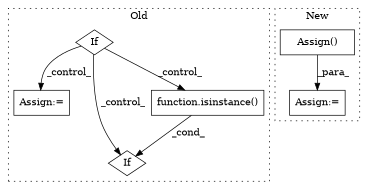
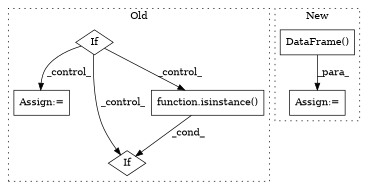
  digraph {
    node [a=96 l=3 shape=box]
    n1 [label=If s=32794 shape=diamond]
    n2 [a=68 label="Assign:=" s=32845]
    n3 [l=0 label=If s=32896 shape=diamond]
    n4 [a=75 l="11,1" label="function.isinstance()" s="32896,32915"]
-   n5 [a=75 l=14 label="Assign()" s=33745]
+   n5 [a=75 l=14 label="DataFrame()" s=33745]
    n6 [a=68 label="Assign:=" s=34020]
    subgraph cluster_1 {
      label=Old
      style=dotted
      n1
      n2
      n3
      n4
    }
    subgraph cluster_2 {
      label=New
      style=dotted
      n5
      n6
    }
    n1 -> n2 [label=_control_]
    n1 -> n3 [label=_control_]
    n1 -> n4 [label=_control_]
    n4 -> n3 [label=_cond_]
    n5 -> n6 [label=_para_]
  }
